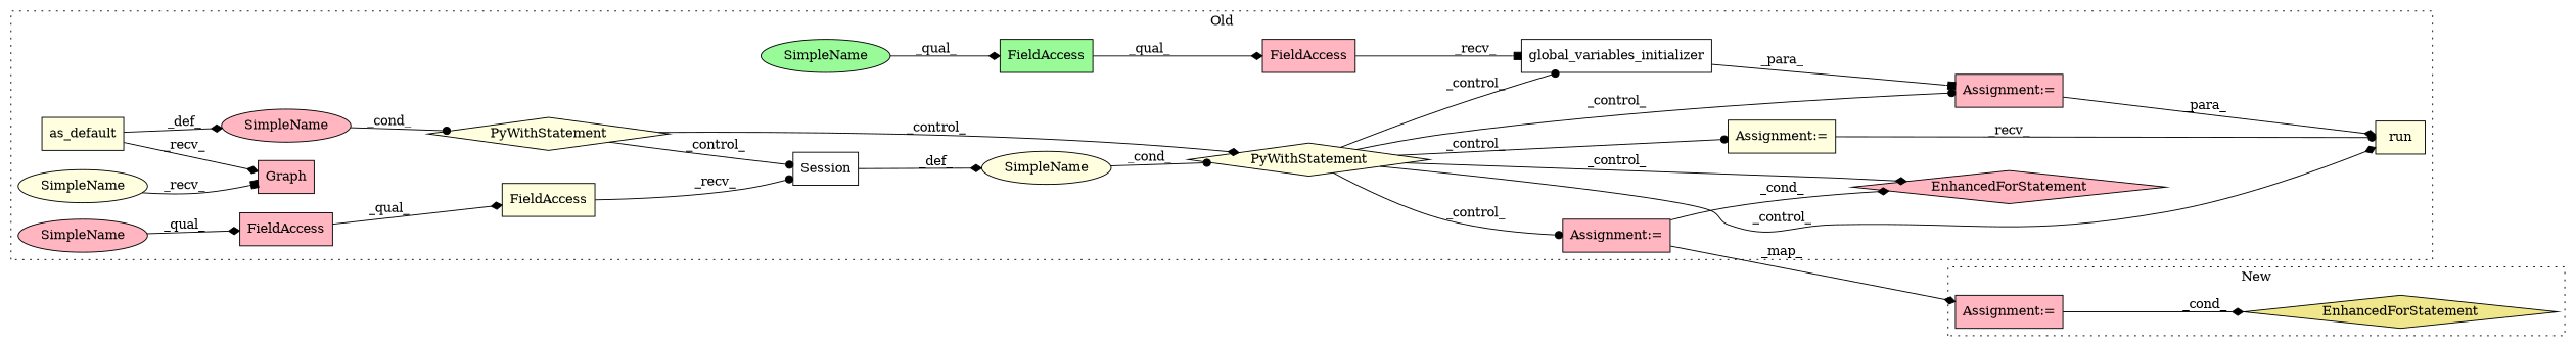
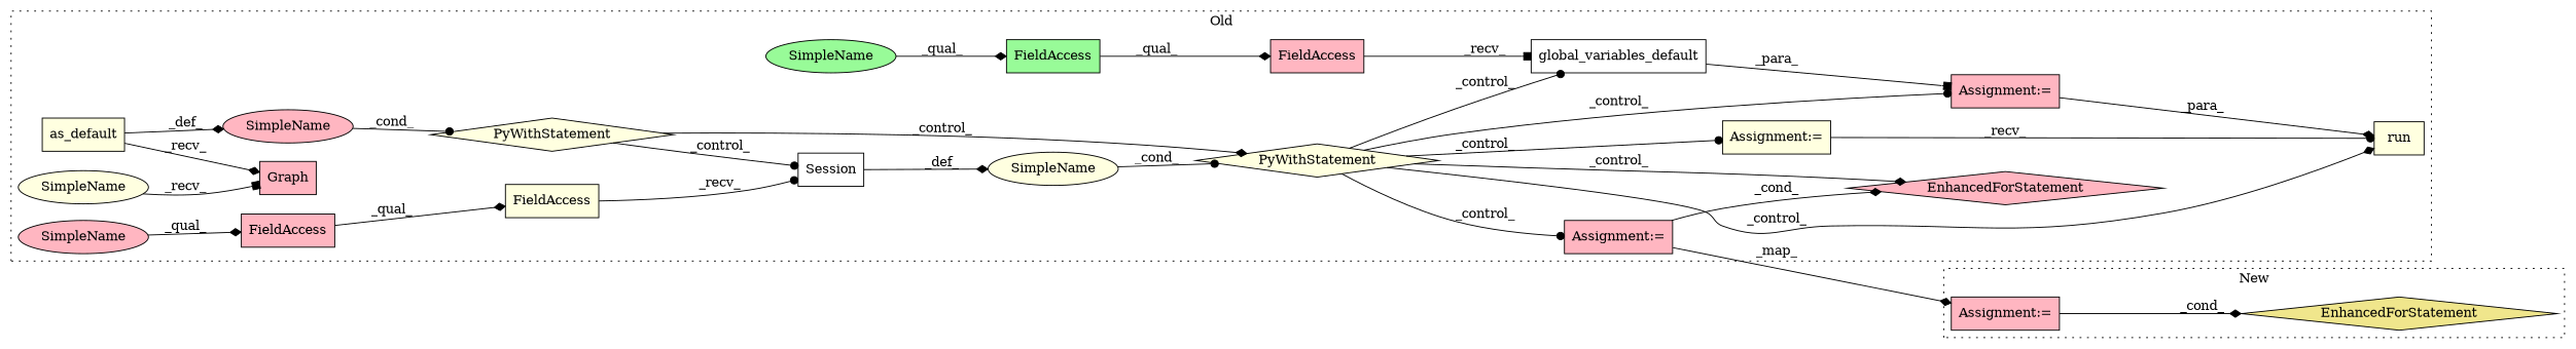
  digraph {
    rankdir=LR
    node [a=32 fillcolor=lightpink l=10 s=1974 shape=box style=filled]
    edge [arrowhead=diamond]
    n1 [l=7 label="Graph" s=1934]
    n2 [fillcolor=lightyellow l=12 label=as_default s=1942]
    n3 [a=70 l="61,2" label=EnhancedForStatement s="2217,2303" shape=diamond]
    n4 [a=42 label=SimpleName shape=ellipse l="" s=""]
    n5 [a=104 fillcolor=lightyellow l="10,2" label=PyWithStatement s="1913,1954" shape=diamond]
    n6 [a=7 l="61,2" label="Assignment:=" s="2217,2303"]
    n7 [a=104 fillcolor=lightyellow l="10,2" label=PyWithStatement s="1964,2004" shape=diamond]
    n8 [fillcolor=lightyellow l="4,1" label=run s="2108,2119"]
    n9 [a=42 fillcolor=lightyellow label=SimpleName shape=ellipse l="" s=""]
    n10 [a=7 fillcolor=lightyellow l=4 label="Assignment:=" s=2020]
    n11 [a=22 l=17 label=FieldAccess]
-   n12 [fillcolor=white l=30 label=global_variables_initializer s=2063]
+   n12 [fillcolor=white l=30 label=global_variables_default s=2063]
    n13 [a=22 l=20 label=FieldAccess s=2042]
    n14 [a=22 fillcolor=lightyellow l=20 label=FieldAccess]
    n15 [a=22 fillcolor=palegreen l=17 label=FieldAccess s=2042]
    n16 [a=7 l=1 label="Assignment:=" s=2041]
    n17 [fillcolor=white l=9 label=Session s=1995]
    n18 [a=42 fillcolor=palegreen label=SimpleName s=2042 shape=ellipse]
    n19 [a=42 fillcolor=lightyellow label=SimpleName s=1923 shape=ellipse]
    n20 [a=42 label=SimpleName shape=ellipse]
    n21 [a=70 fillcolor=khaki l="53,2" label=EnhancedForStatement s="1955,2033" shape=diamond]
    n22 [a=7 l="53,2" label="Assignment:=" s="1955,2033"]
    subgraph cluster_1 {
      label=Old
      style=dotted
      n1
      n2
      n3
      n4
      n5
      n6
      n7
      n8
      n9
      n10
      n11
      n12
      n13
      n14
      n15
      n16
      n17
      n18
      n19
      n20
    }
    subgraph cluster_2 {
      label=New
      style=dotted
      n21
      n22
    }
    n2 -> n1 [label=_recv_]
    n2 -> n4 [label=_def_]
    n4 -> n5 [arrowhead=dot label=_cond_]
    n5 -> n7 [label=_control_]
    n5 -> n17 [arrowhead=dot label=_control_]
    n6 -> n3 [label=_cond_]
    n6 -> n22 [label=_map_]
    n7 -> n3 [label=_control_]
    n7 -> n6 [arrowhead=dot label=_control_]
    n7 -> n8 [label=_control_]
    n7 -> n10 [arrowhead=dot label=_control_]
    n7 -> n12 [arrowhead=dot label=_control_]
    n7 -> n16 [arrowhead=dot label=_control_]
    n9 -> n7 [arrowhead=dot label=_cond_]
    n10 -> n8 [arrowhead=dot label=_recv_]
    n11 -> n14 [label=_qual_]
    n12 -> n16 [arrowhead=box label=_para_]
    n13 -> n12 [arrowhead=box label=_recv_]
    n14 -> n17 [arrowhead=dot label=_recv_]
    n15 -> n13 [label=_qual_]
    n16 -> n8 [label=_para_]
    n17 -> n9 [label=_def_]
    n18 -> n15 [label=_qual_]
    n19 -> n1 [arrowhead=box label=_recv_]
    n20 -> n11 [label=_qual_]
    n22 -> n21 [label=_cond_]
  }
